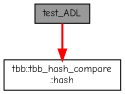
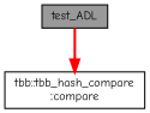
  digraph {
    rankdir=TB
    fontname="Comic Neue"
    node [color=black fontname="Comic Neue" fontsize=10 shape=box style=filled]
    n1 [fillcolor=grey60 fontcolor=black height=0.2 label=test_ADL width=0.4]
-   n2 [fillcolor=white height=0.2 label="tbb::tbb_hash_compare\l::hash" width=0.4]
+   n2 [fillcolor=white height=0.2 label="tbb::tbb_hash_compare\l::compare" width=0.4]
    n1 -> n2 [color=red fontname="Comic Neue" fontsize=10 labelfontname=Helvetica labelfontsize=10 style=bold]
  }
